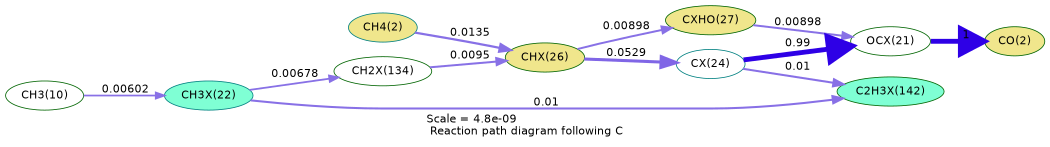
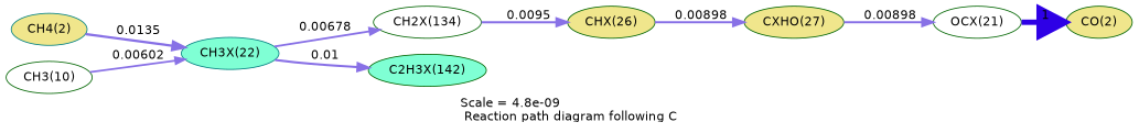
  digraph {
    fontname=Helvetica
    label="Scale = 4.8e-09\l Reaction path diagram following C"
    rankdir=LR
    node [color=darkgreen fillcolor=khaki fontname=Helvetica style=filled]
    edge [arrowsize=1.26 color="0.7, 0.509, 0.9" fontname=Helvetica penwidth=2.52]
    n1 [color=teal label="CH4(2)"]
    n2 [color=teal fillcolor=aquamarine label="CH3X(22)"]
    n3 [fillcolor=white label="CH2X(134)"]
    n4 [fillcolor=aquamarine label="C2H3X(142)"]
    n5 [label="CHX(26)"]
    n6 [fillcolor=white label="CH3(10)"]
    n7 [label="CXHO(27)"]
-   n8 [color=teal fillcolor=white label="CX(24)"]
    n9 [fillcolor=white label="OCX(21)"]
    n10 [label="CO(2)"]
-   n1 -> n5 [arrowsize=1.37 color="0.7, 0.513, 0.9" label=" 0.0135" penwidth=2.75]
+   n1 -> n2 [arrowsize=1.37 color="0.7, 0.513, 0.9" label=" 0.0135" penwidth=2.75]
    n2 -> n3 [arrowsize=1.11 color="0.7, 0.507, 0.9" label=" 0.00678" penwidth=2.23]
    n2 -> n4 [color="0.7, 0.51, 0.9" label=" 0.01"]
    n3 -> n5 [arrowsize=1.24 label=" 0.0095" penwidth=2.48]
    n5 -> n7 [arrowsize=1.22 label=" 0.00898" penwidth=2.44]
-   n5 -> n8 [arrowsize=1.89 color="0.7, 0.553, 0.9" label=" 0.0529" penwidth=3.78]
    n6 -> n2 [arrowsize=1.07 color="0.7, 0.506, 0.9" label=" 0.00602" penwidth=2.14]
    n7 -> n9 [arrowsize=1.22 label=" 0.00898" penwidth=2.44]
-   n8 -> n4 [color="0.7, 0.51, 0.9" label=" 0.01"]
-   n8 -> n9 [arrowsize=3 color="0.7, 1.49, 0.9" label=" 0.99" penwidth=5.99]
    n9 -> n10 [arrowsize=3 color="0.7, 1.5, 0.9" label=" 1" penwidth=6]
  }
